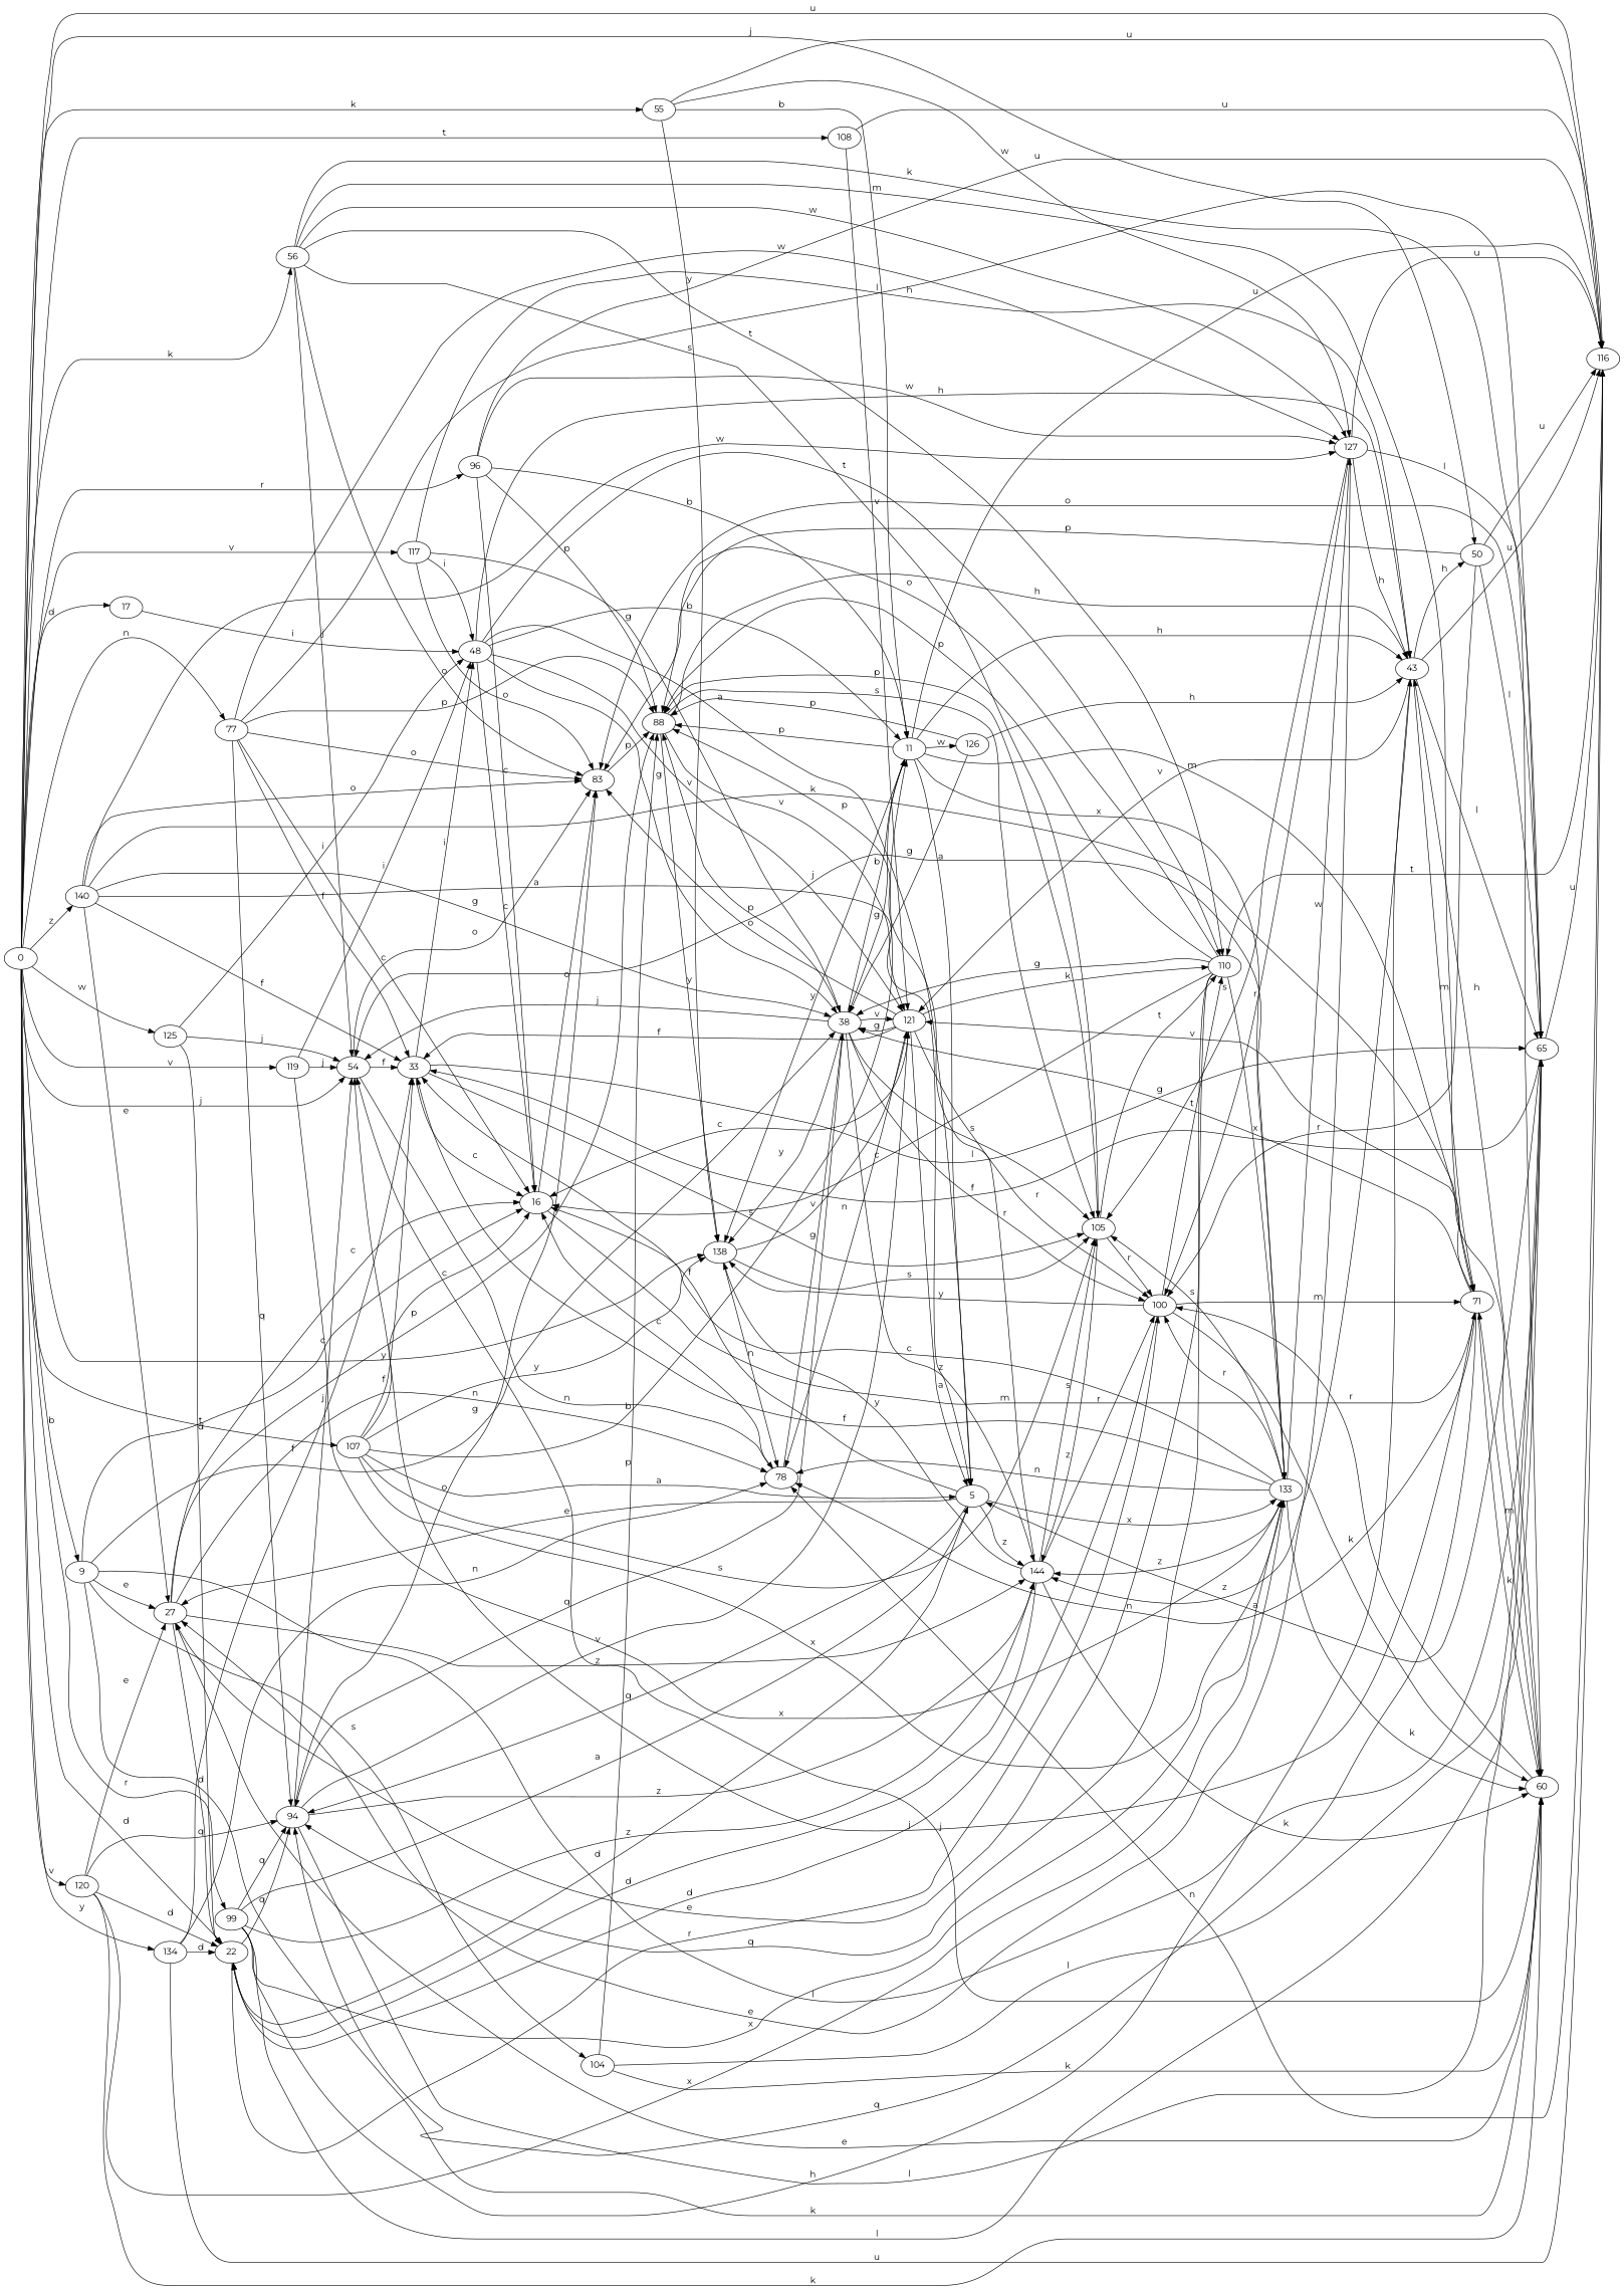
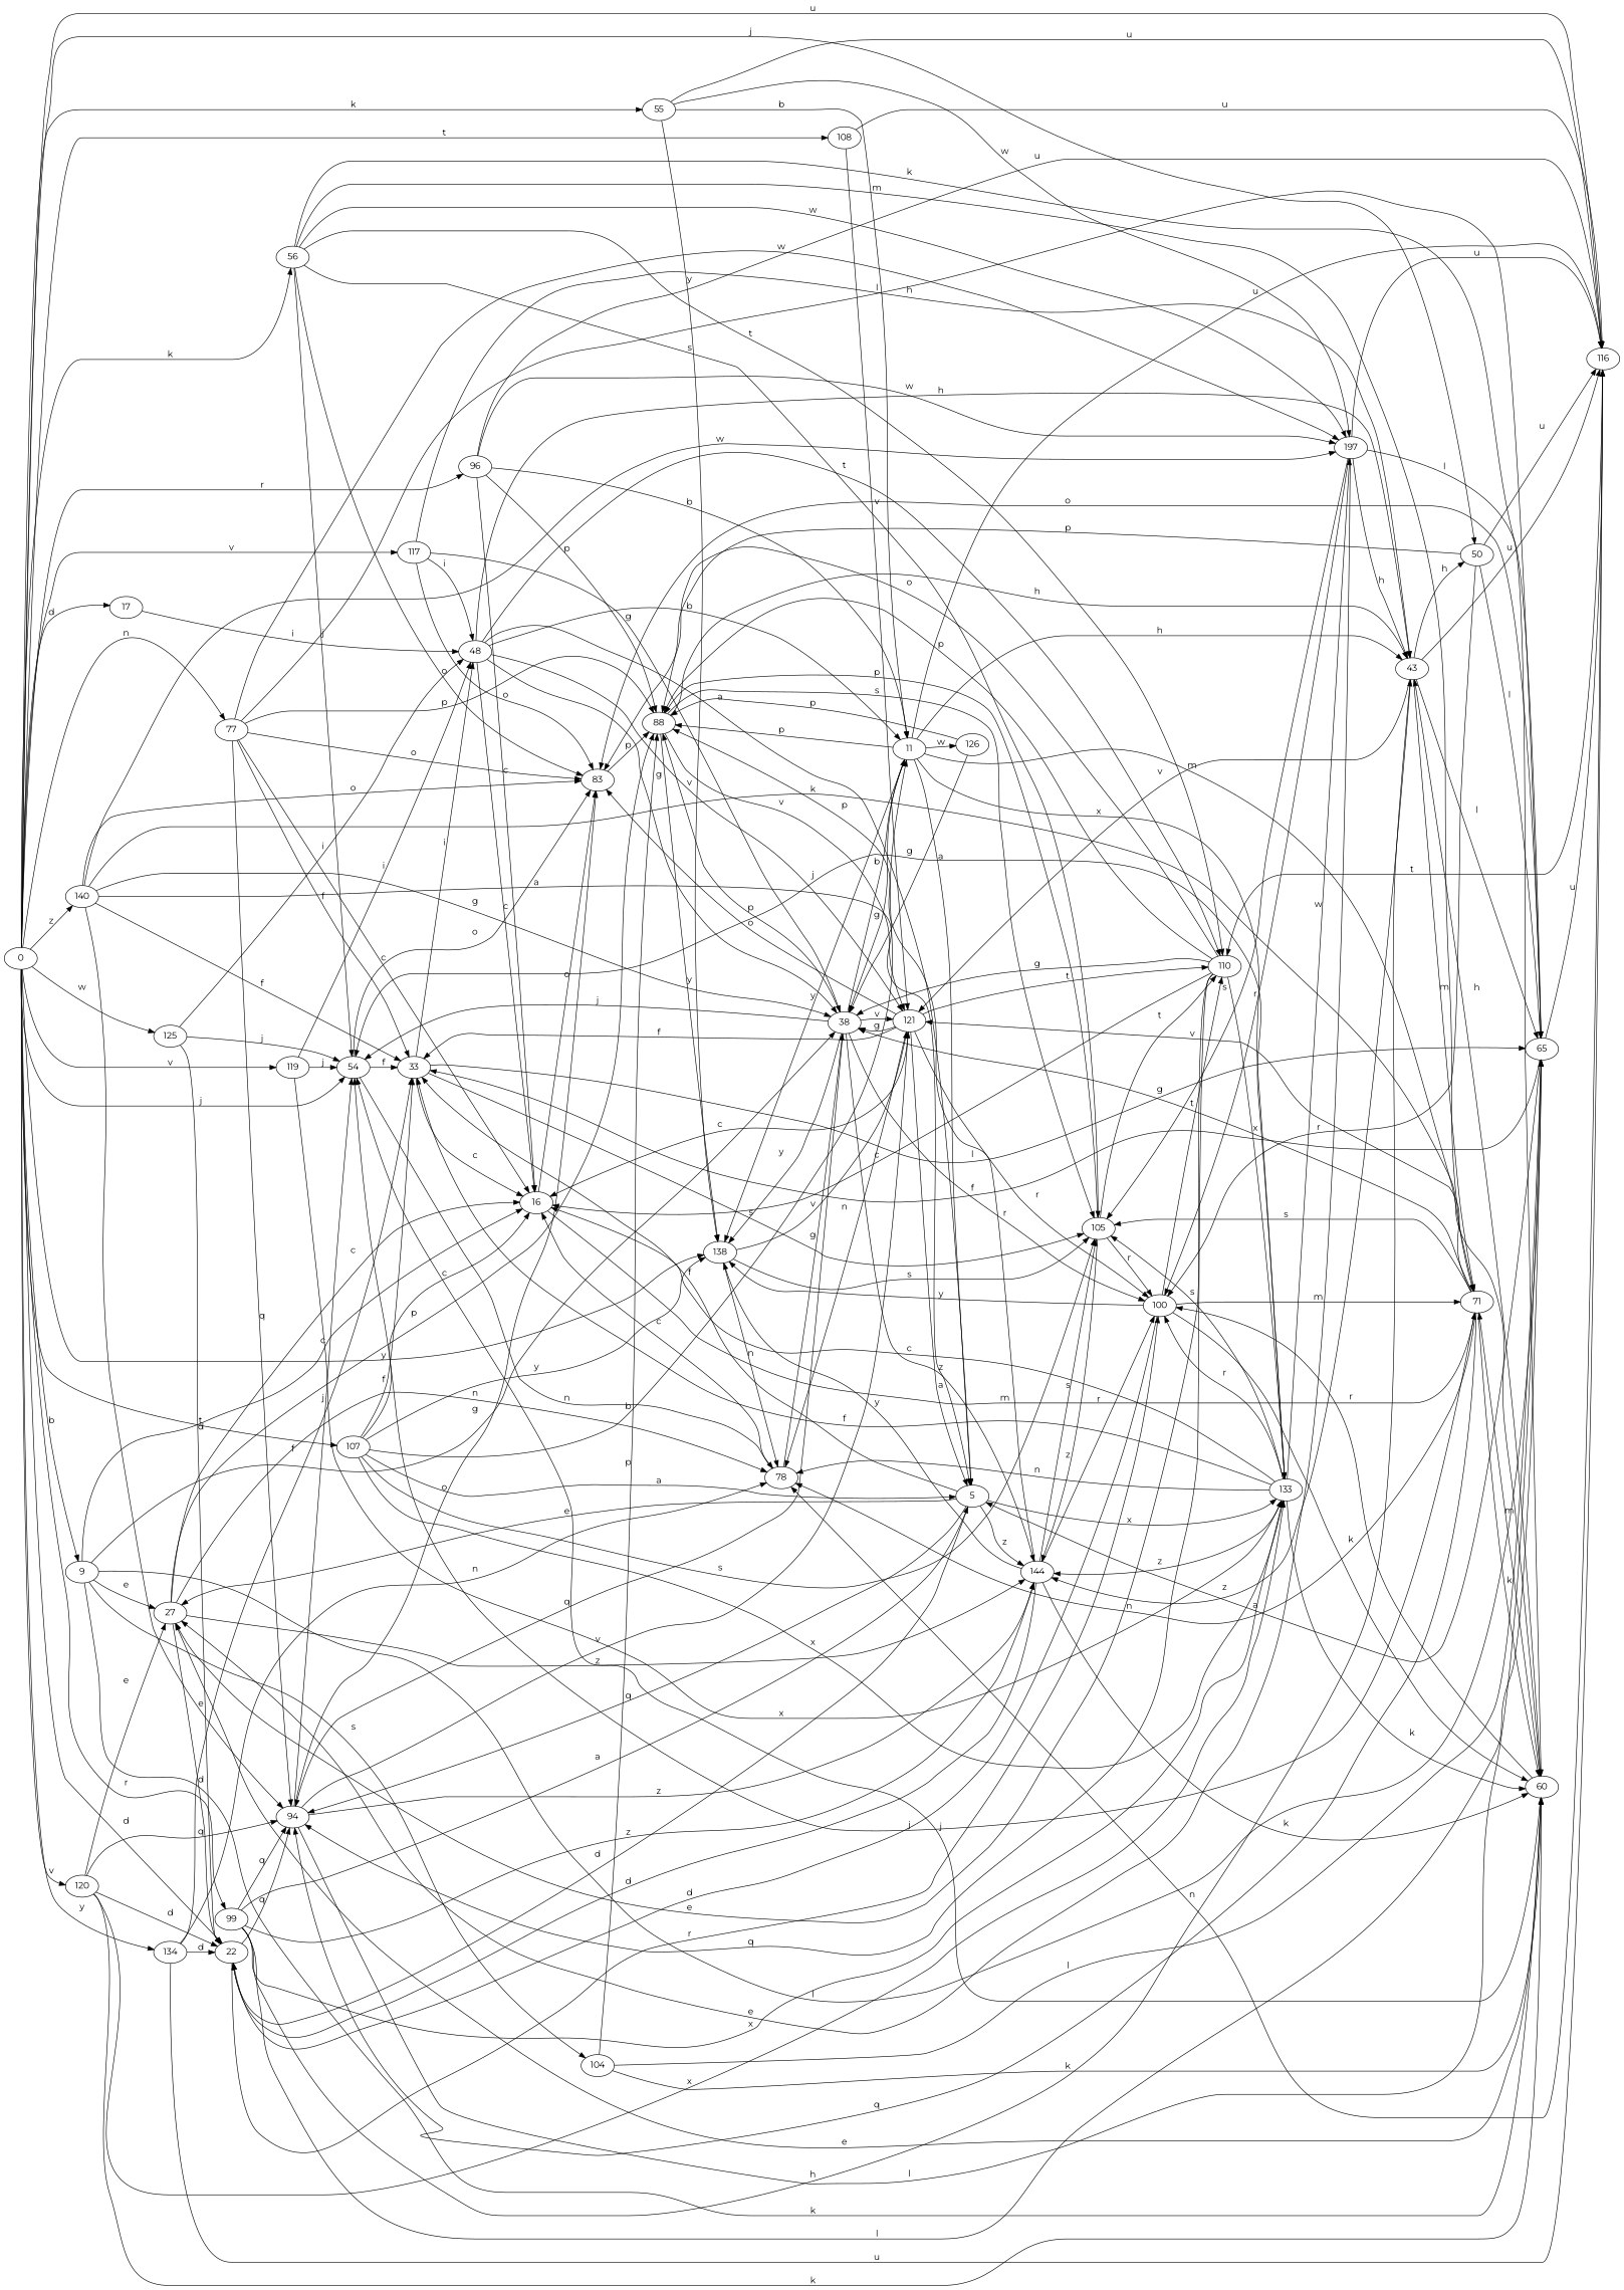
  strict digraph {
    fontname=Montserrat
    rankdir=LR
    node [fontname=Montserrat]
    edge [fontname=Montserrat]
    0
    9
    17
    22
    50
    54
    55
    56
    77
    96
    99
    107
    108
    116
    117
    119
    120
    125
    134
    138
    140
    27
    16
    38
    60
    65
    104
    48
    94
    100
    88
    33
    83
    78
    11
-   127
+   127 [label=197]
    71
    105
    110
    5
    133
    144
    43
    121
    126
    0 -> 9 [label=b]
    0 -> 17 [label=d]
    0 -> 22 [label=d]
    0 -> 50 [label=j]
    0 -> 54 [label=j]
    0 -> 55 [label=k]
    0 -> 56 [label=k]
    0 -> 77 [label=n]
    0 -> 96 [label=r]
    0 -> 99 [label=r]
    0 -> 107 [label=t]
    0 -> 108 [label=t]
    0 -> 116 [label=u]
    0 -> 117 [label=v]
    0 -> 119 [label=v]
    0 -> 120 [label=v]
    0 -> 125 [label=w]
    0 -> 134 [label=y]
    0 -> 138 [label=y]
    0 -> 140 [label=z]
    9 -> 27 [label=e]
    9 -> 16 [label=c]
    9 -> 38 [label=g]
    9 -> 60 [label=k]
    9 -> 65 [label=l]
    9 -> 104 [label=s]
    17 -> 48 [label=i]
    22 -> 94 [label=q]
    22 -> 100 [label=r]
    50 -> 116 [label=u]
    50 -> 65 [label=l]
    50 -> 100 [label=r]
    50 -> 88 [label=p]
    54 -> 33 [label=f]
    54 -> 83 [label=o]
    54 -> 78 [label=n]
    55 -> 116 [label=u]
    55 -> 138 [label=y]
    55 -> 11 [label=b]
    55 -> 127 [label=w]
    56 -> 54 [label=j]
    56 -> 60 [label=k]
    56 -> 83 [label=o]
    56 -> 127 [label=w]
    56 -> 71 [label=m]
    56 -> 105 [label=s]
    56 -> 110 [label=t]
    77 -> 16 [label=c]
    77 -> 65 [label=l]
    77 -> 94 [label=q]
    77 -> 88 [label=p]
    77 -> 33 [label=f]
    77 -> 83 [label=o]
    77 -> 127 [label=w]
    96 -> 116 [label=u]
    96 -> 16 [label=c]
    96 -> 88 [label=p]
    96 -> 11 [label=b]
    96 -> 127 [label=w]
    99 -> 65 [label=l]
    99 -> 94 [label=q]
    99 -> 5 [label=a]
    99 -> 133 [label=x]
    99 -> 144 [label=z]
    99 -> 43 [label=h]
    107 -> 138 [label=y]
    107 -> 16 [label=c]
    107 -> 33 [label=f]
    107 -> 11 [label=b]
    107 -> 105 [label=s]
    107 -> 5 [label=a]
    107 -> 133 [label=x]
    108 -> 116 [label=u]
    108 -> 121 [label=v]
    116 -> 78 [label=n]
    116 -> 110 [label=t]
    117 -> 38 [label=g]
    117 -> 48 [label=i]
    117 -> 83 [label=o]
    117 -> 43 [label=h]
    119 -> 54 [label=j]
    119 -> 48 [label=i]
    119 -> 133 [label=x]
    120 -> 22 [label=d]
    120 -> 27 [label=e]
    120 -> 60 [label=k]
    120 -> 94 [label=q]
    120 -> 133 [label=x]
    125 -> 22 [label=d]
    125 -> 54 [label=j]
    125 -> 48 [label=i]
    134 -> 22 [label=d]
    134 -> 116 [label=u]
    134 -> 33 [label=f]
    134 -> 78 [label=n]
    138 -> 78 [label=n]
    138 -> 105 [label=s]
    138 -> 121 [label=v]
-   140 -> 27 [label=e]
+   140 -> 94 [label=e]
    140 -> 38 [label=g]
    140 -> 60 [label=k]
    140 -> 33 [label=f]
    140 -> 83 [label=o]
    140 -> 127 [label=w]
    140 -> 5 [label=a]
    27 -> 22 [label=d]
    27 -> 16 [label=c]
    27 -> 88 [label=p]
    27 -> 78 [label=n]
    27 -> 144 [label=z]
    16 -> 83 [label=o]
    16 -> 71 [label=m]
    38 -> 54 [label=j]
    38 -> 138 [label=y]
    38 -> 94 [label=q]
    38 -> 100 [label=r]
    38 -> 88 [label=p]
    38 -> 11 [label=b]
    38 -> 144 [label=z]
    38 -> 121 [label=v]
    60 -> 54 [label=j]
    60 -> 27 [label=e]
    60 -> 100 [label=r]
    60 -> 71 [label=m]
    60 -> 43 [label=h]
    65 -> 116 [label=u]
    65 -> 33 [label=f]
    65 -> 83 [label=o]
    65 -> 5 [label=a]
    104 -> 60 [label=k]
    104 -> 65 [label=l]
    104 -> 88 [label=p]
    48 -> 16 [label=c]
    48 -> 38 [label=g]
    48 -> 11 [label=b]
    48 -> 110 [label=t]
    48 -> 5 [label=a]
    48 -> 43 [label=h]
    48 -> 121 [label=v]
    94 -> 54 [label=j]
    94 -> 65 [label=l]
    94 -> 83 [label=o]
    94 -> 144 [label=z]
    94 -> 121 [label=v]
    100 -> 22 [label=d]
    100 -> 138 [label=y]
    100 -> 60 [label=k]
    100 -> 71 [label=m]
    100 -> 110 [label=t]
    88 -> 138 [label=y]
    88 -> 105 [label=s]
    88 -> 43 [label=h]
    88 -> 121 [label=v]
    33 -> 16 [label=c]
    33 -> 65 [label=l]
    33 -> 48 [label=i]
    33 -> 105 [label=s]
    83 -> 88 [label=p]
    78 -> 16 [label=c]
    78 -> 38 [label=g]
    11 -> 116 [label=u]
    11 -> 138 [label=y]
    11 -> 38 [label=g]
    11 -> 88 [label=p]
    11 -> 71 [label=m]
    11 -> 5 [label=a]
    11 -> 133 [label=x]
    11 -> 43 [label=h]
    11 -> 126 [label=w]
    127 -> 116 [label=u]
    127 -> 27 [label=e]
    127 -> 65 [label=l]
    127 -> 100 [label=r]
    127 -> 105 [label=s]
    127 -> 43 [label=h]
    71 -> 54 [label=j]
    71 -> 38 [label=g]
    71 -> 60 [label=k]
    71 -> 94 [label=q]
    71 -> 78 [label=n]
-   38 -> 105 [label=s]
+   71 -> 105 [label=s]
    71 -> 121 [label=v]
    105 -> 100 [label=r]
    105 -> 88 [label=p]
    105 -> 110 [label=t]
    105 -> 144 [label=z]
    110 -> 27 [label=e]
    110 -> 16 [label=c]
    110 -> 38 [label=g]
    110 -> 94 [label=q]
    110 -> 88 [label=p]
    110 -> 83 [label=o]
    110 -> 133 [label=x]
    5 -> 22 [label=d]
    5 -> 27 [label=e]
    5 -> 94 [label=q]
    5 -> 33 [label=f]
    5 -> 133 [label=x]
    5 -> 144 [label=z]
    133 -> 54 [label=j]
    133 -> 16 [label=c]
    133 -> 60 [label=k]
    133 -> 100 [label=r]
    133 -> 33 [label=f]
    133 -> 78 [label=n]
    133 -> 127 [label=w]
    133 -> 105 [label=s]
    133 -> 144 [label=z]
    144 -> 22 [label=d]
    144 -> 138 [label=y]
    144 -> 60 [label=k]
    144 -> 100 [label=r]
    144 -> 88 [label=p]
    144 -> 105 [label=s]
    43 -> 50 [label=h]
    43 -> 116 [label=u]
    43 -> 65 [label=l]
    43 -> 71 [label=m]
    43 -> 144 [label=z]
    43 -> 121 [label=v]
    121 -> 16 [label=c]
    121 -> 38 [label=g]
    121 -> 100 [label=r]
    121 -> 33 [label=f]
    121 -> 83 [label=o]
    121 -> 78 [label=n]
-   121 -> 110 [label=k]
+   121 -> 110 [label=t]
    121 -> 5 [label=a]
    126 -> 38 [label=g]
    126 -> 88 [label=p]
-   126 -> 43 [label=h]
  }
